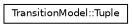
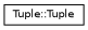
  digraph {
    rankdir=LR
-   n1 [color=black fillcolor=white fontname=Helvetica fontsize=10 height=0.2 label="TransitionModel::Tuple" shape=record style=filled width=0.4]
+   n1 [color=black fillcolor=white fontname=Helvetica fontsize=10 height=0.2 label="Tuple::Tuple" shape=record style=filled width=0.4]
  }
